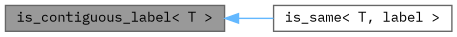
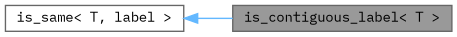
  digraph {
    rankdir=LR
    fontname="IBM Plex Mono"
    node [color=gray40 fontname="IBM Plex Mono" fontsize=10 shape=box style=filled]
    n1 [fillcolor=grey60 fontcolor=black height=0.2 label="is_contiguous_label\< T \>" width=0.4]
    n2 [fillcolor=white height=0.2 label="is_same\< T, label \>" width=0.4]
-   n1 -> n2 [color=steelblue1 dir=back fontname="IBM Plex Mono" fontsize=10 labelfontname=Helvetica labelfontsize=10 style=solid]
+   n2 -> n1 [color=steelblue1 dir=back fontname="IBM Plex Mono" fontsize=10 labelfontname=Helvetica labelfontsize=10 style=solid]
  }
